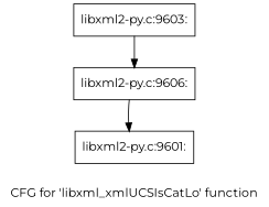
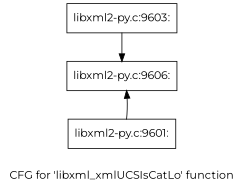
  digraph {
    fontname=Montserrat
    label="CFG for 'libxml_xmlUCSIsCatLo' function"
    node [fontname=Montserrat shape=record]
    edge [fontname=Montserrat]
    n1 [label="{libxml2-py.c:9603:}"]
    n2 [label="{libxml2-py.c:9606:}"]
    n3 [label="{libxml2-py.c:9601:}"]
    n1 -> n2
-   n2 -> n3
+   n3 -> n2
  }
